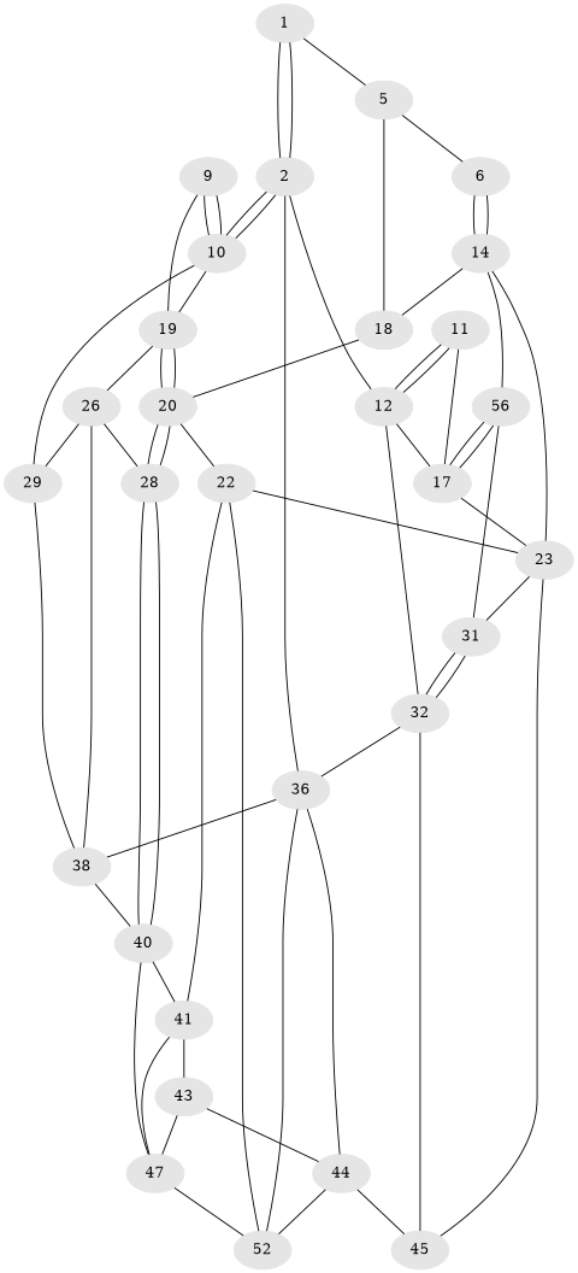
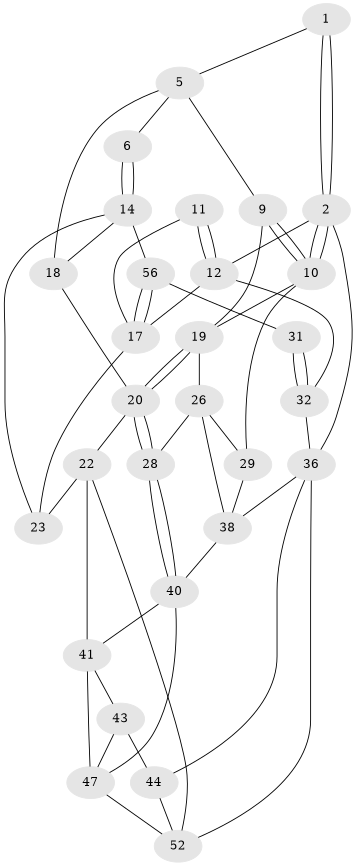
  graph {
    node [color=gray90 style=filled]
    2 [super="+3"]
    1
    5 [super="+8"]
    10 [super="+25"]
    12 [super="+13"]
    36 [super="+37"]
    6
    9
    18
    19 [super="+24"]
    29
    17 [super="+30"]
    32 [super="+35"]
    38 [super="+39"]
    44 [super="+50"]
    52
    14 [super="+15"]
    11
    20 [super="+21"]
    n20 [label=56]
    23 [super="+34"]
    26 [super="+27"]
-   45
    31 [super="+33"]
    22 [super="+42"]
    28
    41 [super="+48"]
    40 [super="+46"]
    43 [super="+49"]
    47 [super="+51"]
    2 -- 10
    2 -- 10
    2 -- 12
    2 -- 36 [weight=2]
    1 -- 2
    1 -- 2
    1 -- 5
    5 -- 6
+   5 -- 9
    5 -- 18
    10 -- 19
    10 -- 29
    12 -- 17
    12 -- 32
    36 -- 38
    36 -- 44
    36 -- 52
    6 -- 14
    6 -- 14
    9 -- 10
    9 -- 10
    9 -- 19
    18 -- 20
    19 -- 20
    19 -- 20
    19 -- 26
    29 -- 38
    17 -- 23
    32 -- 36
-   32 -- 45
    38 -- 40
    44 -- 52
-   44 -- 45
    14 -- 18
    14 -- n20
    14 -- 23
    11 -- 12
    11 -- 12
    11 -- 17
    20 -- 22
    20 -- 28
    20 -- 28
    n20 -- 17
    n20 -- 17
    n20 -- 31
-   23 -- 45
-   23 -- 31
    26 -- 29
    26 -- 38
    26 -- 28
    31 -- 32
    31 -- 32
    22 -- 52
    22 -- 23
    22 -- 41
    28 -- 40
    28 -- 40
    41 -- 43
    41 -- 47
    40 -- 41
    40 -- 47
    43 -- 44
    43 -- 47
    47 -- 52
  }
